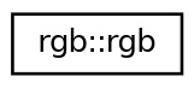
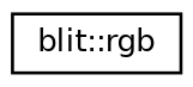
  digraph {
    rankdir=LR
-   n1 [color=black fillcolor=white fontname=Helvetica fontsize=10 height=0.2 label="rgb::rgb" shape=record style=filled width=0.4]
+   n1 [color=black fillcolor=white fontname=Helvetica fontsize=10 height=0.2 label="blit::rgb" shape=record style=filled width=0.4]
  }
